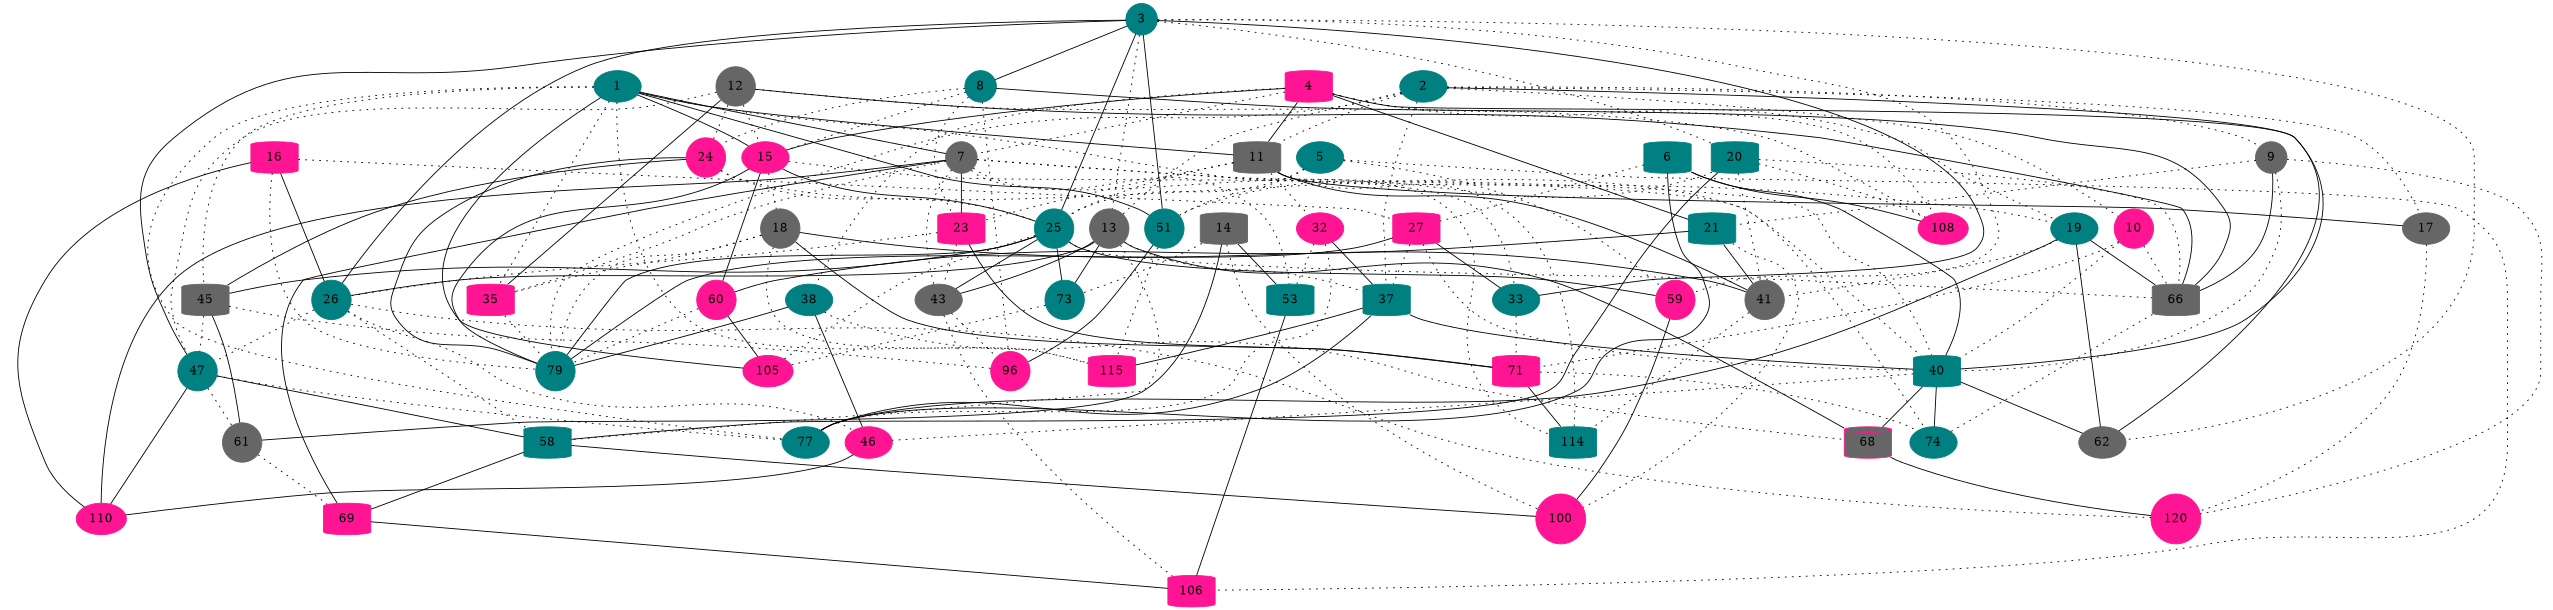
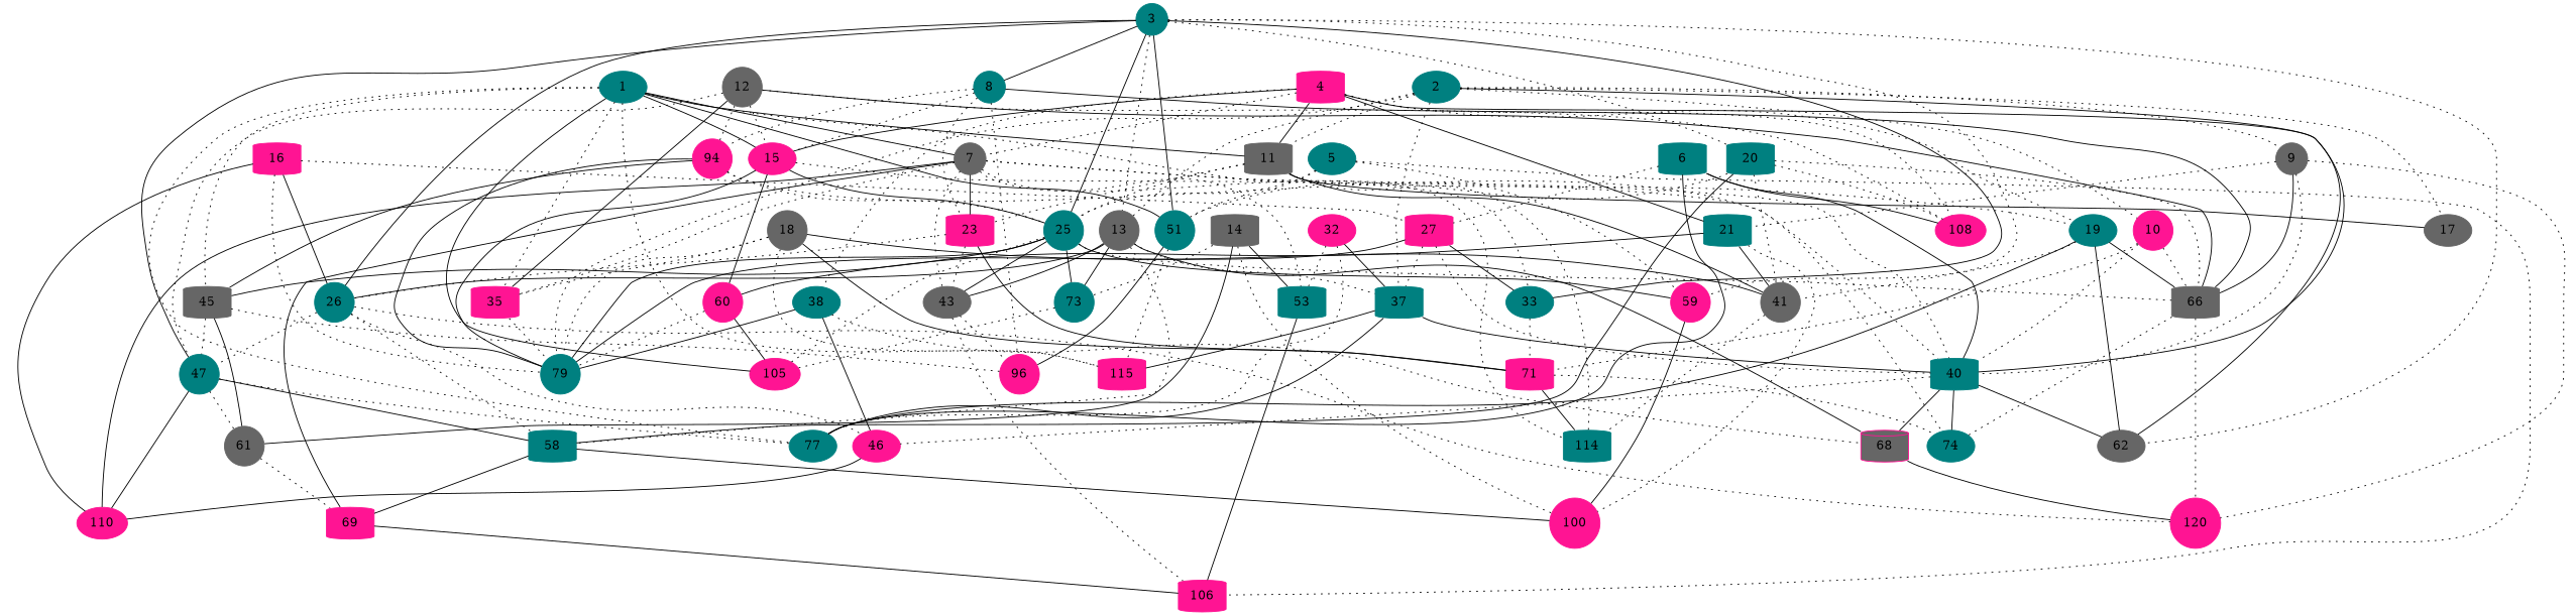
  graph {
    node [color=teal shape=circle style=filled]
    edge [style=dotted]
    1 [shape=ellipse super="+22+34"]
    7 [color=gray40 super="+81+64+63"]
    11 [color=gray40 shape=cylinder super="+28+91"]
    15 [color=deeppink shape=ellipse super="+52+118+54"]
    33 [shape=ellipse]
    35 [color=deeppink shape=cylinder super="+39"]
    45 [color=gray40 shape=cylinder super="+88"]
    51 [super="+116"]
    77 [shape=ellipse super="+82"]
    105 [color=deeppink shape=ellipse]
    115 [color=deeppink shape=cylinder]
    40 [shape=cylinder super="+49+80"]
    19 [shape=ellipse super="+42"]
    23 [color=deeppink shape=cylinder super="+70"]
    43 [color=gray40 shape=ellipse super="+75"]
    53 [shape=cylinder]
    69 [color=deeppink shape=cylinder]
    110 [color=deeppink shape=ellipse]
    114 [shape=cylinder]
    17 [color=gray40 shape=ellipse]
    25 [super="+95+78+76"]
    32 [color=deeppink shape=ellipse]
    41 [color=gray40 super="+44"]
    79 [super="+109+85+111"]
    18 [color=gray40 super="+30"]
    60 [color=deeppink]
    74 [shape=ellipse]
    71 [color=deeppink shape=cylinder super="+89"]
    47 [super="+57+98"]
    96 [color=deeppink]
    61 [color=gray40]
    2 [shape=ellipse super="+107+29"]
    9 [color=gray40 super="+90"]
    10 [color=deeppink]
    13 [color=gray40 super="+36"]
    37 [shape=cylinder super="+67"]
    21 [shape=cylinder super="+113"]
    66 [color=gray40 shape=cylinder super="+93+92"]
    120 [color=deeppink]
    26 [super="+104+55"]
    58 [shape=cylinder super="+83"]
    68 [color=deeppink fillcolor=gray40 shape=cylinder]
    73
    62 [color=gray40 shape=ellipse]
    46 [color=deeppink shape=ellipse]
    3 [super="+117+31"]
    8 [super="+94"]
    20 [shape=cylinder super="+97"]
    59 [color=deeppink]
-   24 [color=deeppink super="+65"]
+   24 [color=deeppink super="+65" label=94]
    108 [color=deeppink shape=ellipse]
    100 [color=deeppink]
    4 [color=deeppink shape=cylinder super="+102+72"]
    38 [shape=ellipse]
    5 [shape=ellipse]
    106 [color=deeppink shape=cylinder]
    27 [color=deeppink shape=cylinder super="+103"]
    6 [shape=cylinder]
    12 [color=gray40 super="+99"]
    14 [color=gray40 shape=cylinder]
    16 [color=deeppink shape=cylinder]
    1 -- 7 [style=solid]
    1 -- 11 [style=solid]
    1 -- 15 [style=solid]
    1 -- 33
    1 -- 35
    1 -- 45
    1 -- 51 [style=solid]
    1 -- 77
    1 -- 105 [style=solid]
    1 -- 115
    7 -- 35
    7 -- 40
    7 -- 19
    7 -- 23 [style=solid]
    7 -- 43
    7 -- 53
    7 -- 69 [style=solid]
    7 -- 110 [style=solid]
    7 -- 114
    11 -- 23
    11 -- 114
    11 -- 17 [style=solid]
    11 -- 25 [weight=2]
-   11 -- 32
    11 -- 41 [style=solid]
    15 -- 25 [style=solid weight=2]
    15 -- 79 [style=solid]
-   15 -- 18
    15 -- 60 [style=solid]
    15 -- 74
    33 -- 71
    35 -- 79
    45 -- 47
    45 -- 96
    45 -- 61 [style=solid]
    51 -- 115
    51 -- 96 [style=solid]
    40 -- 74 [style=solid]
    40 -- 68 [style=solid]
    40 -- 62 [style=solid]
    40 -- 46
    19 -- 77 [style=solid]
    19 -- 41
    19 -- 66 [style=solid]
    19 -- 62 [style=solid]
    23 -- 43
    23 -- 71 [style=solid]
    23 -- 26
    43 -- 96
    43 -- 106
    53 -- 106 [style=solid]
    69 -- 106 [style=solid]
-   17 -- 120
+   66 -- 120
    25 -- 45 [style=solid]
    25 -- 105
    25 -- 43 [style=solid]
    25 -- 79 [style=solid]
    25 -- 66
    25 -- 73 [style=solid]
    25 -- 59 [style=solid]
    32 -- 77
    32 -- 53
    32 -- 37 [style=solid]
    41 -- 114
    18 -- 35
    18 -- 115
    18 -- 41 [style=solid]
    18 -- 79
    18 -- 71 [style=solid]
    60 -- 105 [style=solid]
    60 -- 79
    71 -- 114 [style=solid]
    71 -- 74
    47 -- 77
    47 -- 110 [style=solid]
    47 -- 61
    47 -- 58 [style=solid]
    61 -- 69
    2 -- 11
    2 -- 40 [style=solid]
    2 -- 17
    2 -- 79
    2 -- 9
    2 -- 10
    2 -- 13
    2 -- 37
    9 -- 40
    9 -- 21 [weight=2]
    9 -- 66 [style=solid]
    9 -- 120
    10 -- 40
    10 -- 71
    10 -- 66
    13 -- 43 [style=solid]
    13 -- 37 [weight=2]
    13 -- 26 [style=solid]
    13 -- 58
    13 -- 68 [style=solid]
    13 -- 73 [style=solid]
    37 -- 77 [style=solid]
    37 -- 115 [style=solid]
    37 -- 40 [style=solid]
    21 -- 41 [style=solid]
    21 -- 60 [style=solid]
    21 -- 100
    66 -- 74
    26 -- 47
    26 -- 120
    26 -- 58
    26 -- 46
    58 -- 69 [style=solid]
    58 -- 100 [style=solid]
    68 -- 120 [style=solid]
    73 -- 105
    46 -- 110 [style=solid]
    3 -- 33 [style=solid]
    3 -- 51 [style=solid]
    3 -- 25 [style=solid]
    3 -- 47 [style=solid]
    3 -- 13
    3 -- 26 [style=solid]
    3 -- 62
    3 -- 8 [style=solid]
    3 -- 20
    3 -- 59
    8 -- 15
    8 -- 23
    8 -- 96
    8 -- 66 [style=solid]
    8 -- 24
    20 -- 51
    20 -- 41
    20 -- 66
    20 -- 58 [style=solid]
    20 -- 108
    59 -- 100 [style=solid]
    24 -- 45 [style=solid]
    24 -- 40
    24 -- 25
    24 -- 79 [style=solid]
    4 -- 7
    4 -- 11 [style=solid]
    4 -- 15 [style=solid]
    4 -- 19
    4 -- 21 [style=solid]
    4 -- 62 [style=solid]
    4 -- 108
    4 -- 38
    38 -- 79 [style=solid]
    38 -- 68
    38 -- 46 [style=solid]
    5 -- 51
    5 -- 25
    5 -- 59
    5 -- 106
    27 -- 33 [style=solid]
    27 -- 40
    27 -- 79 [style=solid]
    27 -- 37
    6 -- 77 [style=solid]
    6 -- 40 [style=solid]
    6 -- 108 [style=solid]
    6 -- 27
    12 -- 15
    12 -- 35 [style=solid]
    12 -- 47
    12 -- 66 [style=solid]
    12 -- 24
    12 -- 108
    14 -- 53 [style=solid]
    14 -- 61 [style=solid]
    14 -- 73
    14 -- 100
    16 -- 110 [style=solid]
    16 -- 79
    16 -- 26 [style=solid]
    16 -- 27
  }
